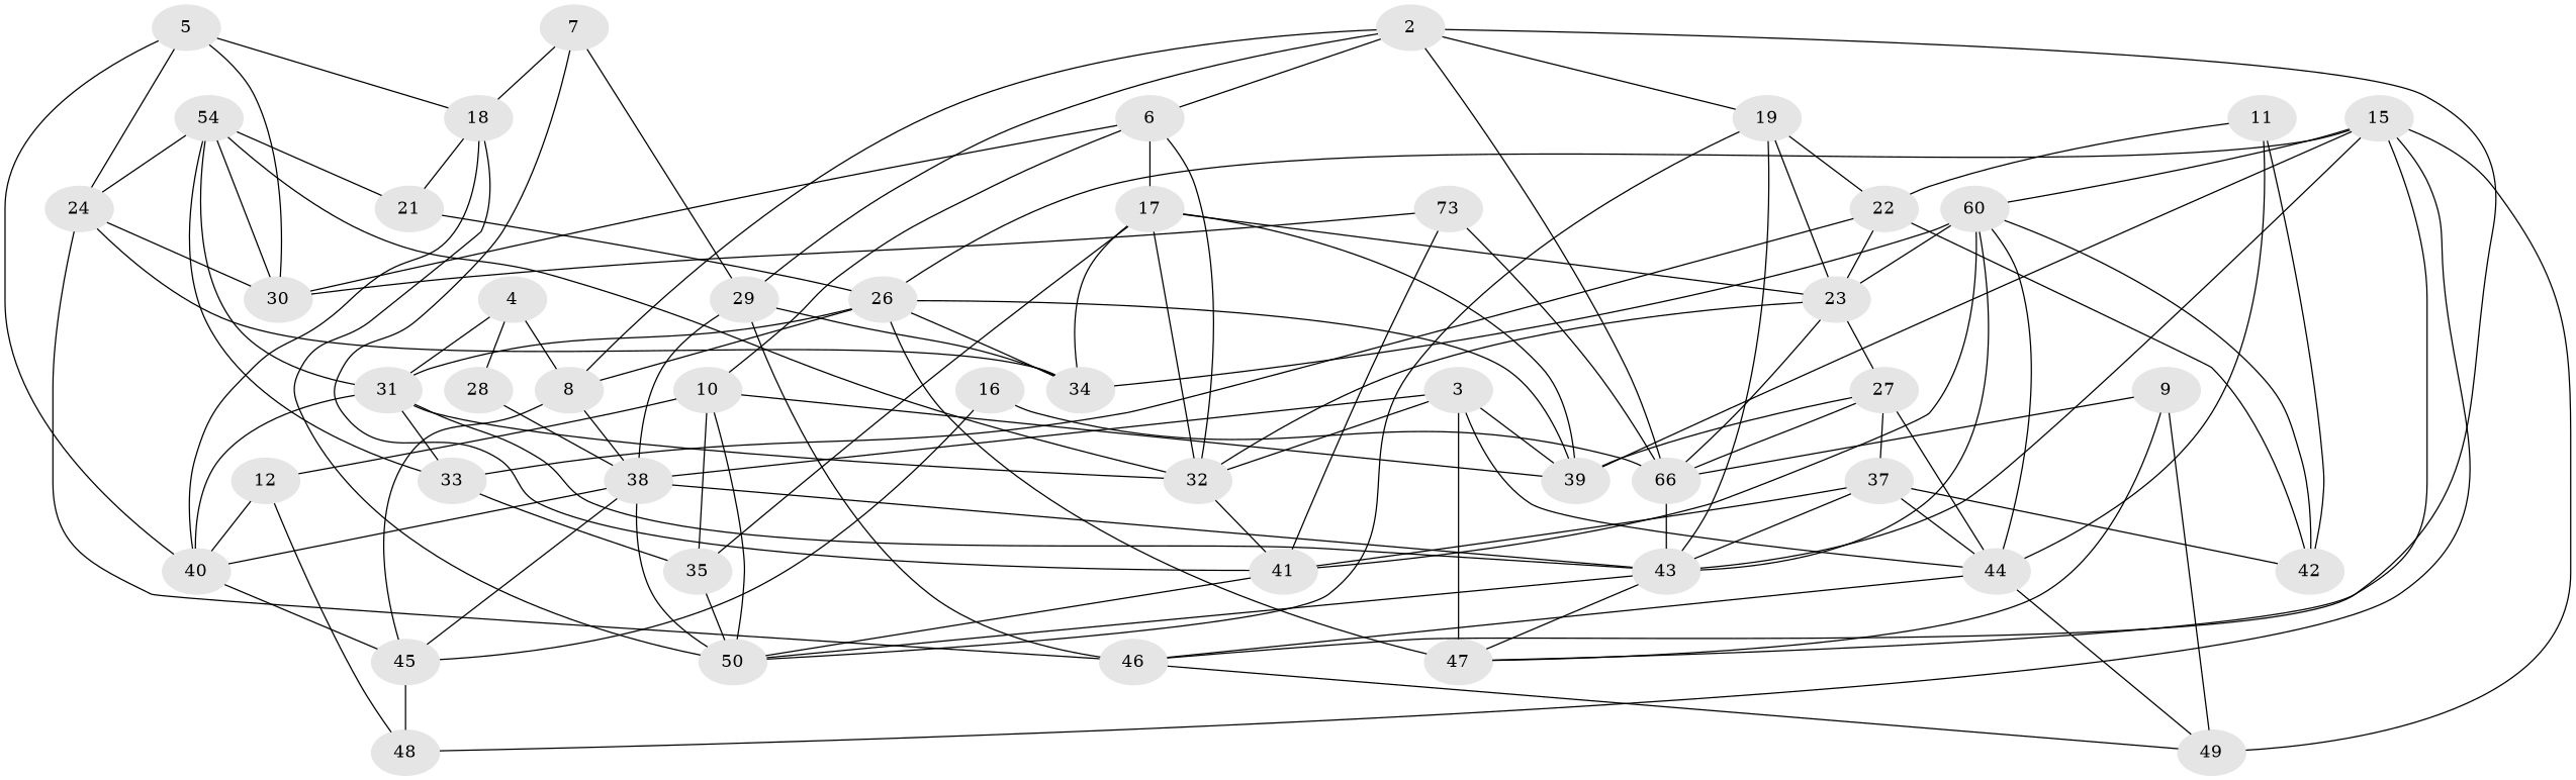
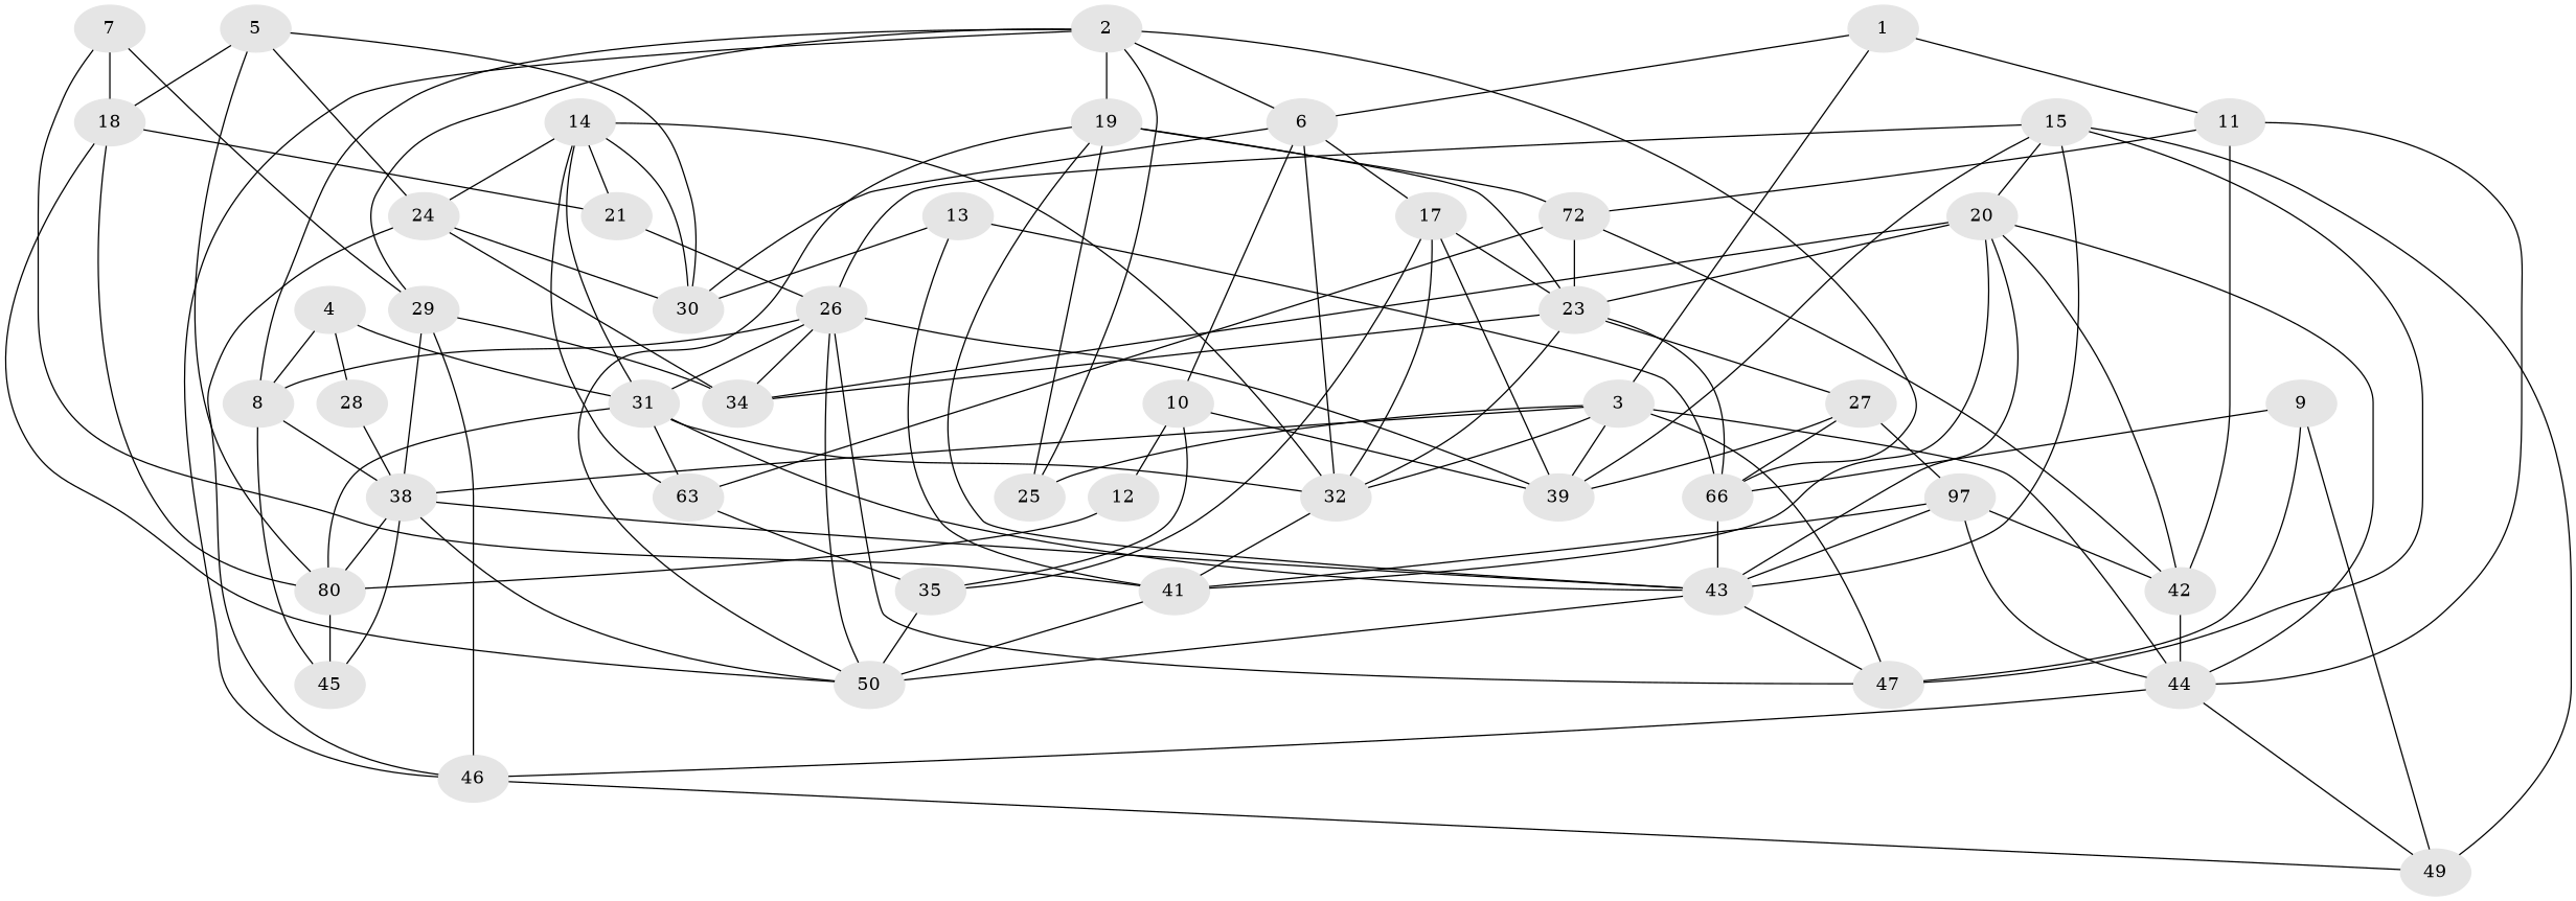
  graph {
    node [color=gray90 style=filled]
    edge [weight=1.0]
+   1
    3
    6
    11
+   25
    32
    38
    39
    44
    47
    30
    10
    17
-   22
+   22 [label=72]
    42
    2
    8
    19
    29
    n20 [label=66]
    46
    45
    50
    43
    23
    34
    49
    41
-   40
+   40 [label=80]
    4
    28
    31
-   33
+   33 [label=63]
    5
    18
    24
    21
    12
    35
    7
-   48
    9
-   13 [label=73]
-   14 [label=54]
+   13
+   14
    26
    15
-   20 [label=60]
-   16
+   20
    27
-   37
+   37 [label=97]
+   1 -- 3
+   1 -- 6
+   1 -- 11
+   3 -- 25
    3 -- 32
    3 -- 38
    3 -- 39
    3 -- 44
    3 -- 47 [weight=2.0]
    6 -- 32
    6 -- 30
    6 -- 10
    6 -- 17
    11 -- 44
    11 -- 22
    11 -- 42 [weight=2.0]
    32 -- 41
    38 -- 45
    38 -- 50
    38 -- 43
    38 -- 40
    44 -- 46
    44 -- 49
    10 -- 39
-   10 -- 50
+   26 -- 50
    10 -- 12
    10 -- 35
    17 -- 32
    17 -- 39
    17 -- 23
-   17 -- 34
+   23 -- 34
    17 -- 35
    22 -- 42
    22 -- 23
    22 -- 33 [weight=2.0]
-   27 -- 44
+   42 -- 44
    2 -- 6
+   2 -- 25
    2 -- 8
    2 -- 19
    2 -- 29
    2 -- n20
    2 -- 46
    8 -- 38
    8 -- 45
+   19 -- 25
    19 -- 22
    19 -- 50
    19 -- 43
    19 -- 23
    29 -- 38 [weight=2.0]
    29 -- 46 [weight=2.0]
    29 -- 34
    n20 -- 43
    46 -- 49
-   45 -- 48
    43 -- 47
    43 -- 50
    23 -- 32
    23 -- n20
    23 -- 27
    41 -- 50
    40 -- 45
    4 -- 8
    4 -- 28
    4 -- 31
    28 -- 38
    31 -- 32
    31 -- 43
    31 -- 40 [weight=2.0]
    31 -- 33
    33 -- 35
    5 -- 30
    5 -- 40
    5 -- 18
    5 -- 24
    18 -- 50
    18 -- 40 [weight=2.0]
    18 -- 21
    24 -- 30
    24 -- 46
    24 -- 34
    21 -- 26 [weight=2.0]
    12 -- 40
-   12 -- 48
    35 -- 50 [weight=2.0]
    7 -- 29
    7 -- 41
    7 -- 18
    9 -- 47
    9 -- n20
    9 -- 49
    13 -- 30
    13 -- n20 [weight=2.0]
    13 -- 41
    14 -- 32 [weight=2.0]
    14 -- 30
    14 -- 31 [weight=2.0]
    14 -- 33
    14 -- 24
    14 -- 21
    26 -- 39
    26 -- 47 [weight=2.0]
    26 -- 8
    26 -- 34
    26 -- 31
    15 -- 39
    15 -- 47
    15 -- 43
    15 -- 49
-   15 -- 48
    15 -- 26
    15 -- 20
    20 -- 44
    20 -- 42
    20 -- 43
    20 -- 23
    20 -- 34 [weight=3.0]
    20 -- 41
-   16 -- n20
-   16 -- 45
    27 -- 39
    27 -- n20
    27 -- 37
    37 -- 44
    37 -- 42
    37 -- 43
    37 -- 41
  }
